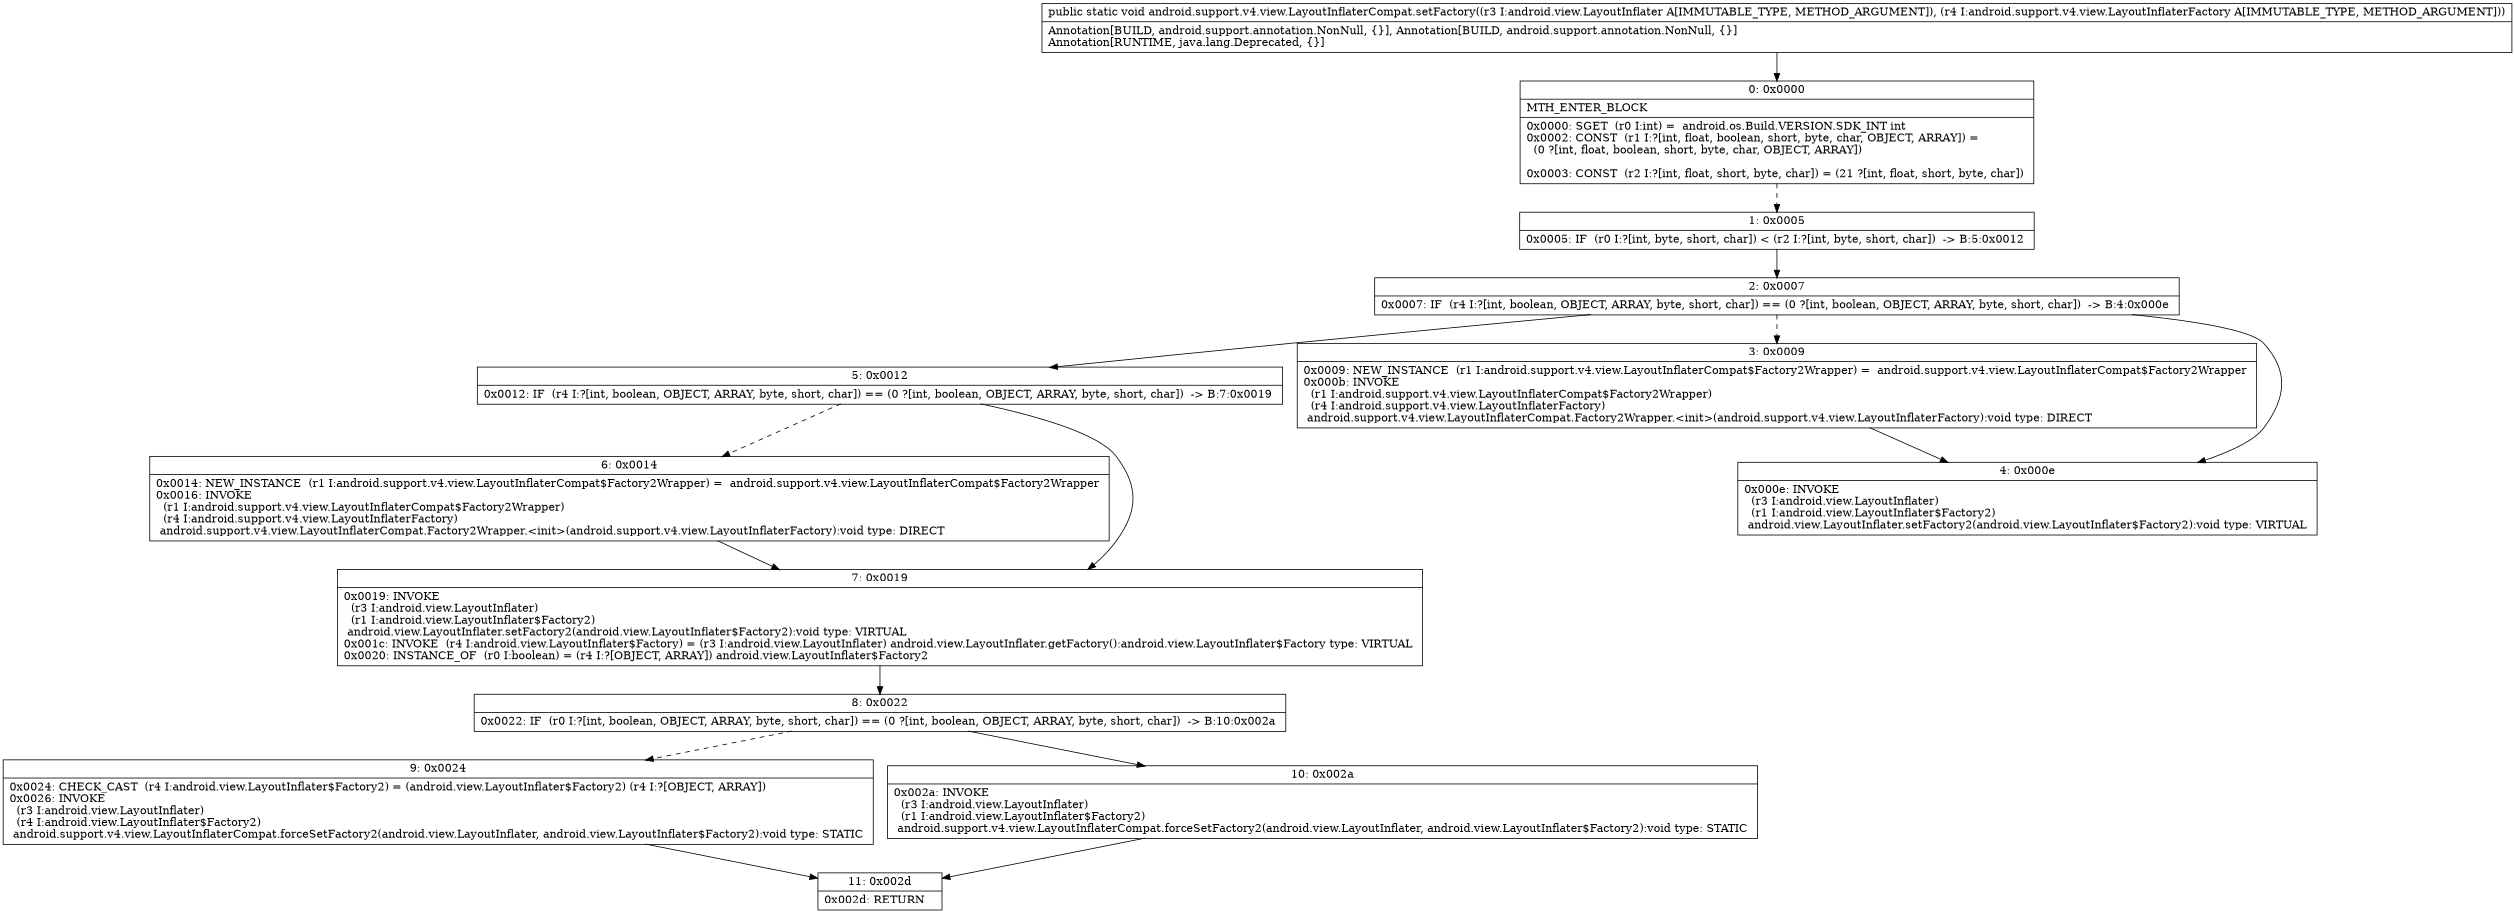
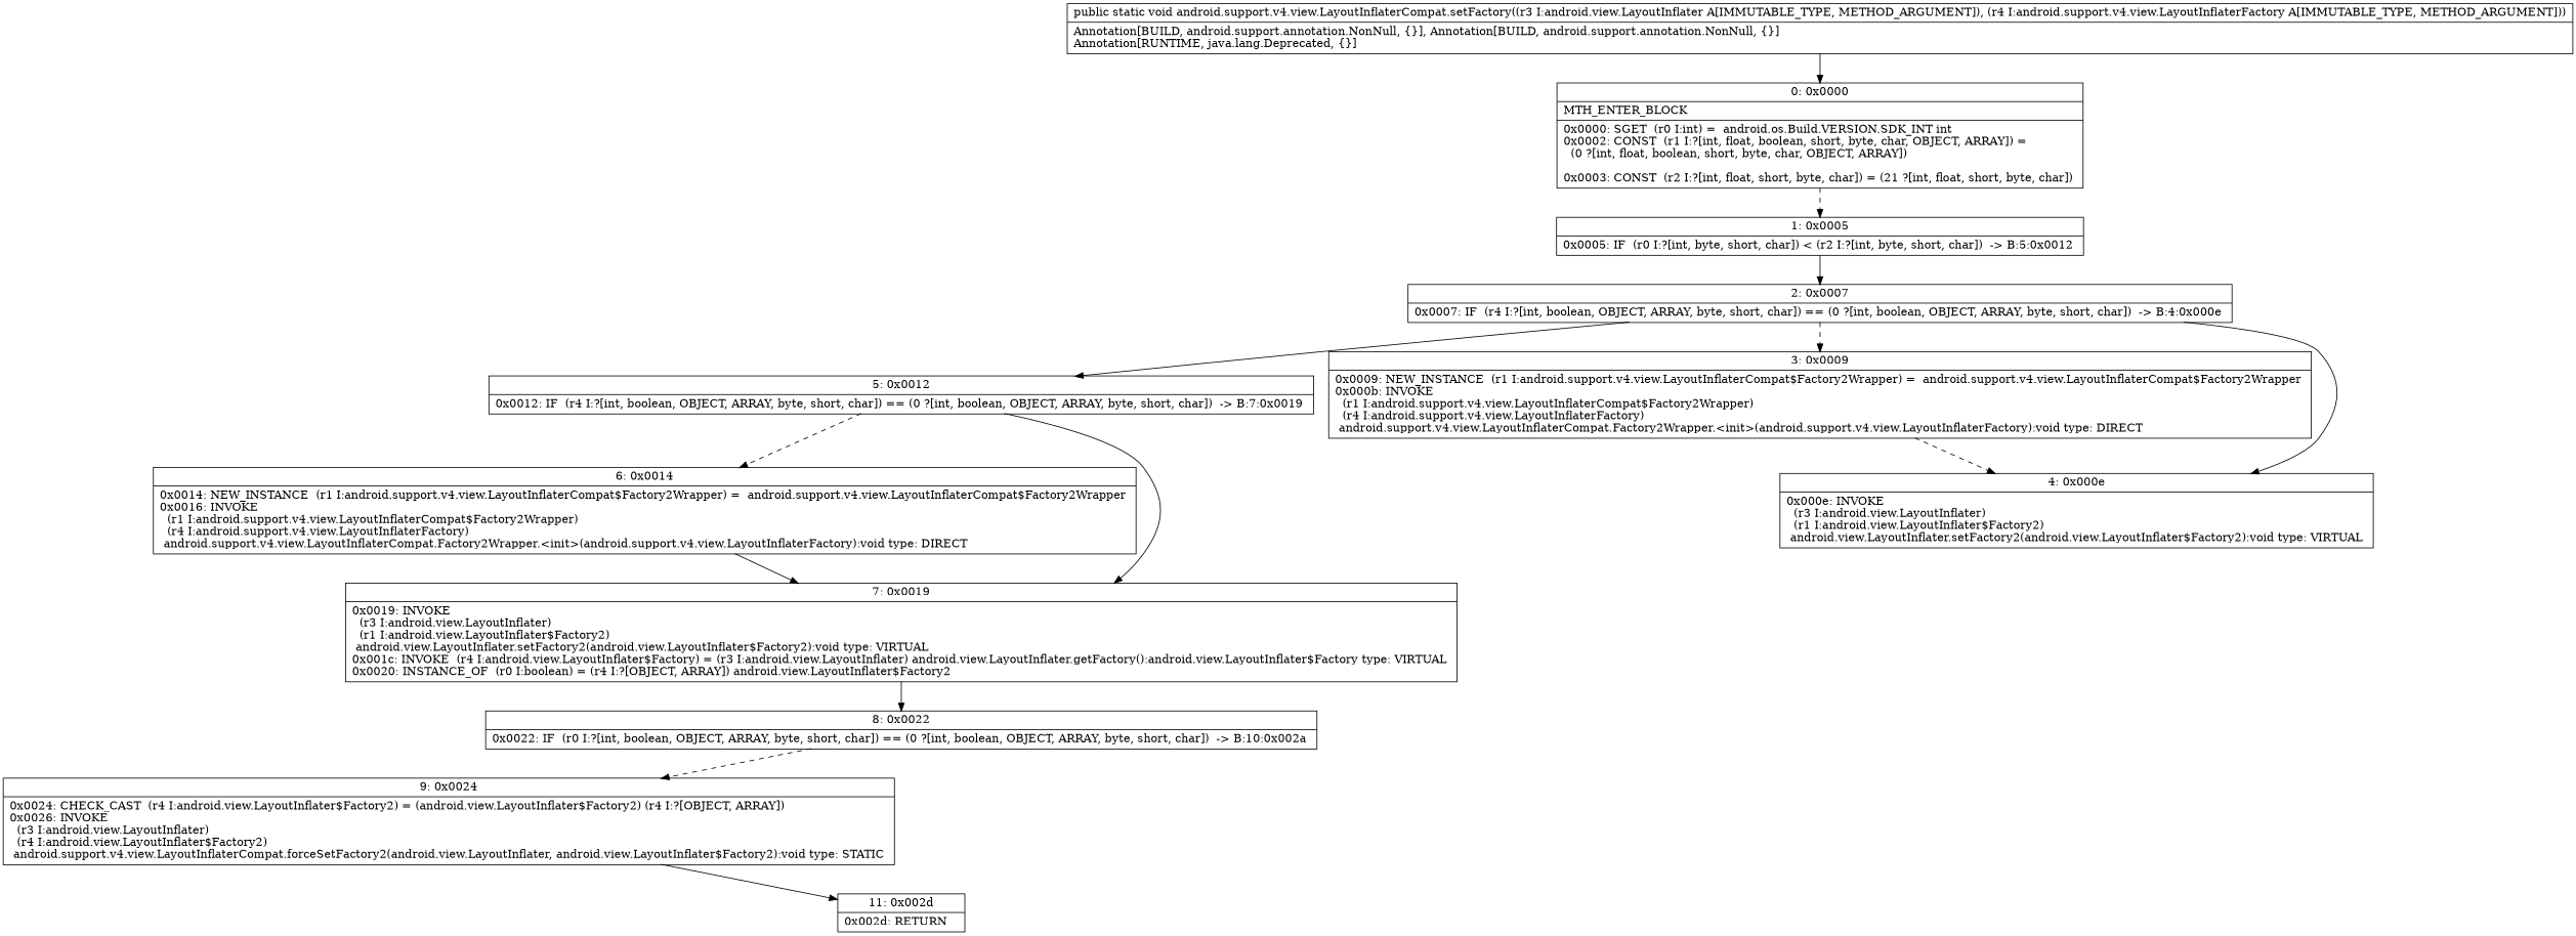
  digraph {
    node [shape=record]
    n1 [label="{0\:\ 0x0000|MTH_ENTER_BLOCK\l|0x0000: SGET  (r0 I:int) =  android.os.Build.VERSION.SDK_INT int \l0x0002: CONST  (r1 I:?[int, float, boolean, short, byte, char, OBJECT, ARRAY]) = \l  (0 ?[int, float, boolean, short, byte, char, OBJECT, ARRAY])\l \l0x0003: CONST  (r2 I:?[int, float, short, byte, char]) = (21 ?[int, float, short, byte, char]) \l}"]
    n2 [label="{1\:\ 0x0005|0x0005: IF  (r0 I:?[int, byte, short, char]) \< (r2 I:?[int, byte, short, char])  \-\> B:5:0x0012 \l}"]
    n3 [label="{2\:\ 0x0007|0x0007: IF  (r4 I:?[int, boolean, OBJECT, ARRAY, byte, short, char]) == (0 ?[int, boolean, OBJECT, ARRAY, byte, short, char])  \-\> B:4:0x000e \l}"]
    n4 [label="{5\:\ 0x0012|0x0012: IF  (r4 I:?[int, boolean, OBJECT, ARRAY, byte, short, char]) == (0 ?[int, boolean, OBJECT, ARRAY, byte, short, char])  \-\> B:7:0x0019 \l}"]
    n5 [label="{3\:\ 0x0009|0x0009: NEW_INSTANCE  (r1 I:android.support.v4.view.LayoutInflaterCompat$Factory2Wrapper) =  android.support.v4.view.LayoutInflaterCompat$Factory2Wrapper \l0x000b: INVOKE  \l  (r1 I:android.support.v4.view.LayoutInflaterCompat$Factory2Wrapper)\l  (r4 I:android.support.v4.view.LayoutInflaterFactory)\l android.support.v4.view.LayoutInflaterCompat.Factory2Wrapper.\<init\>(android.support.v4.view.LayoutInflaterFactory):void type: DIRECT \l}"]
    n6 [label="{4\:\ 0x000e|0x000e: INVOKE  \l  (r3 I:android.view.LayoutInflater)\l  (r1 I:android.view.LayoutInflater$Factory2)\l android.view.LayoutInflater.setFactory2(android.view.LayoutInflater$Factory2):void type: VIRTUAL \l}"]
    n7 [label="{6\:\ 0x0014|0x0014: NEW_INSTANCE  (r1 I:android.support.v4.view.LayoutInflaterCompat$Factory2Wrapper) =  android.support.v4.view.LayoutInflaterCompat$Factory2Wrapper \l0x0016: INVOKE  \l  (r1 I:android.support.v4.view.LayoutInflaterCompat$Factory2Wrapper)\l  (r4 I:android.support.v4.view.LayoutInflaterFactory)\l android.support.v4.view.LayoutInflaterCompat.Factory2Wrapper.\<init\>(android.support.v4.view.LayoutInflaterFactory):void type: DIRECT \l}"]
    n8 [label="{7\:\ 0x0019|0x0019: INVOKE  \l  (r3 I:android.view.LayoutInflater)\l  (r1 I:android.view.LayoutInflater$Factory2)\l android.view.LayoutInflater.setFactory2(android.view.LayoutInflater$Factory2):void type: VIRTUAL \l0x001c: INVOKE  (r4 I:android.view.LayoutInflater$Factory) = (r3 I:android.view.LayoutInflater) android.view.LayoutInflater.getFactory():android.view.LayoutInflater$Factory type: VIRTUAL \l0x0020: INSTANCE_OF  (r0 I:boolean) = (r4 I:?[OBJECT, ARRAY]) android.view.LayoutInflater$Factory2 \l}"]
    n9 [label="{11\:\ 0x002d|0x002d: RETURN   \l}"]
    n10 [label="{8\:\ 0x0022|0x0022: IF  (r0 I:?[int, boolean, OBJECT, ARRAY, byte, short, char]) == (0 ?[int, boolean, OBJECT, ARRAY, byte, short, char])  \-\> B:10:0x002a \l}"]
    n11 [label="{9\:\ 0x0024|0x0024: CHECK_CAST  (r4 I:android.view.LayoutInflater$Factory2) = (android.view.LayoutInflater$Factory2) (r4 I:?[OBJECT, ARRAY]) \l0x0026: INVOKE  \l  (r3 I:android.view.LayoutInflater)\l  (r4 I:android.view.LayoutInflater$Factory2)\l android.support.v4.view.LayoutInflaterCompat.forceSetFactory2(android.view.LayoutInflater, android.view.LayoutInflater$Factory2):void type: STATIC \l}"]
-   n12 [label="{10\:\ 0x002a|0x002a: INVOKE  \l  (r3 I:android.view.LayoutInflater)\l  (r1 I:android.view.LayoutInflater$Factory2)\l android.support.v4.view.LayoutInflaterCompat.forceSetFactory2(android.view.LayoutInflater, android.view.LayoutInflater$Factory2):void type: STATIC \l}"]
    n13 [label="{public static void android.support.v4.view.LayoutInflaterCompat.setFactory((r3 I:android.view.LayoutInflater A[IMMUTABLE_TYPE, METHOD_ARGUMENT]), (r4 I:android.support.v4.view.LayoutInflaterFactory A[IMMUTABLE_TYPE, METHOD_ARGUMENT]))  | Annotation[BUILD, android.support.annotation.NonNull, \{\}], Annotation[BUILD, android.support.annotation.NonNull, \{\}]\lAnnotation[RUNTIME, java.lang.Deprecated, \{\}]\l}"]
    n1 -> n2 [style=dashed]
    n2 -> n3 [style=solid]
    n3 -> n4
    n3 -> n5 [style=dashed]
    n3 -> n6
    n4 -> n7 [style=dashed]
    n4 -> n8
-   n5 -> n6
+   n5 -> n6 [style=dashed]
    n7 -> n8
    n8 -> n10
    n10 -> n11 [style=dashed]
-   n10 -> n12
    n11 -> n9
-   n12 -> n9
    n13 -> n1
  }
